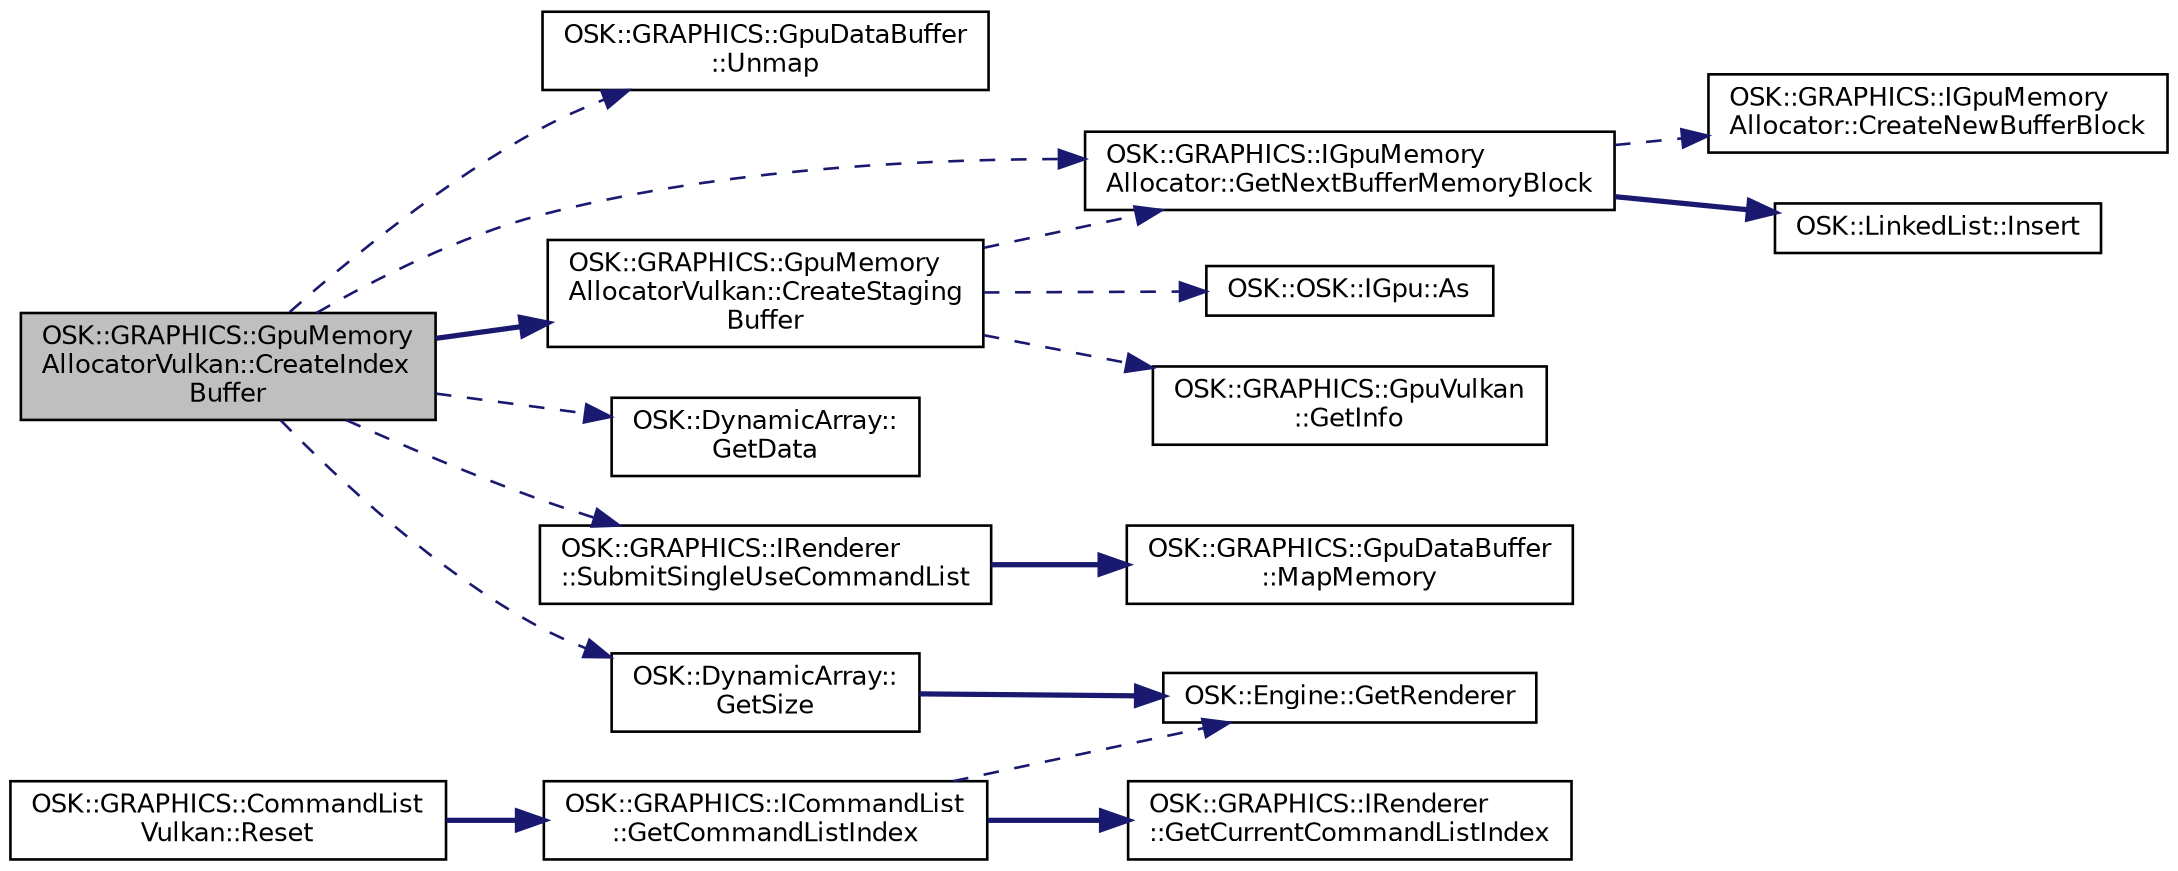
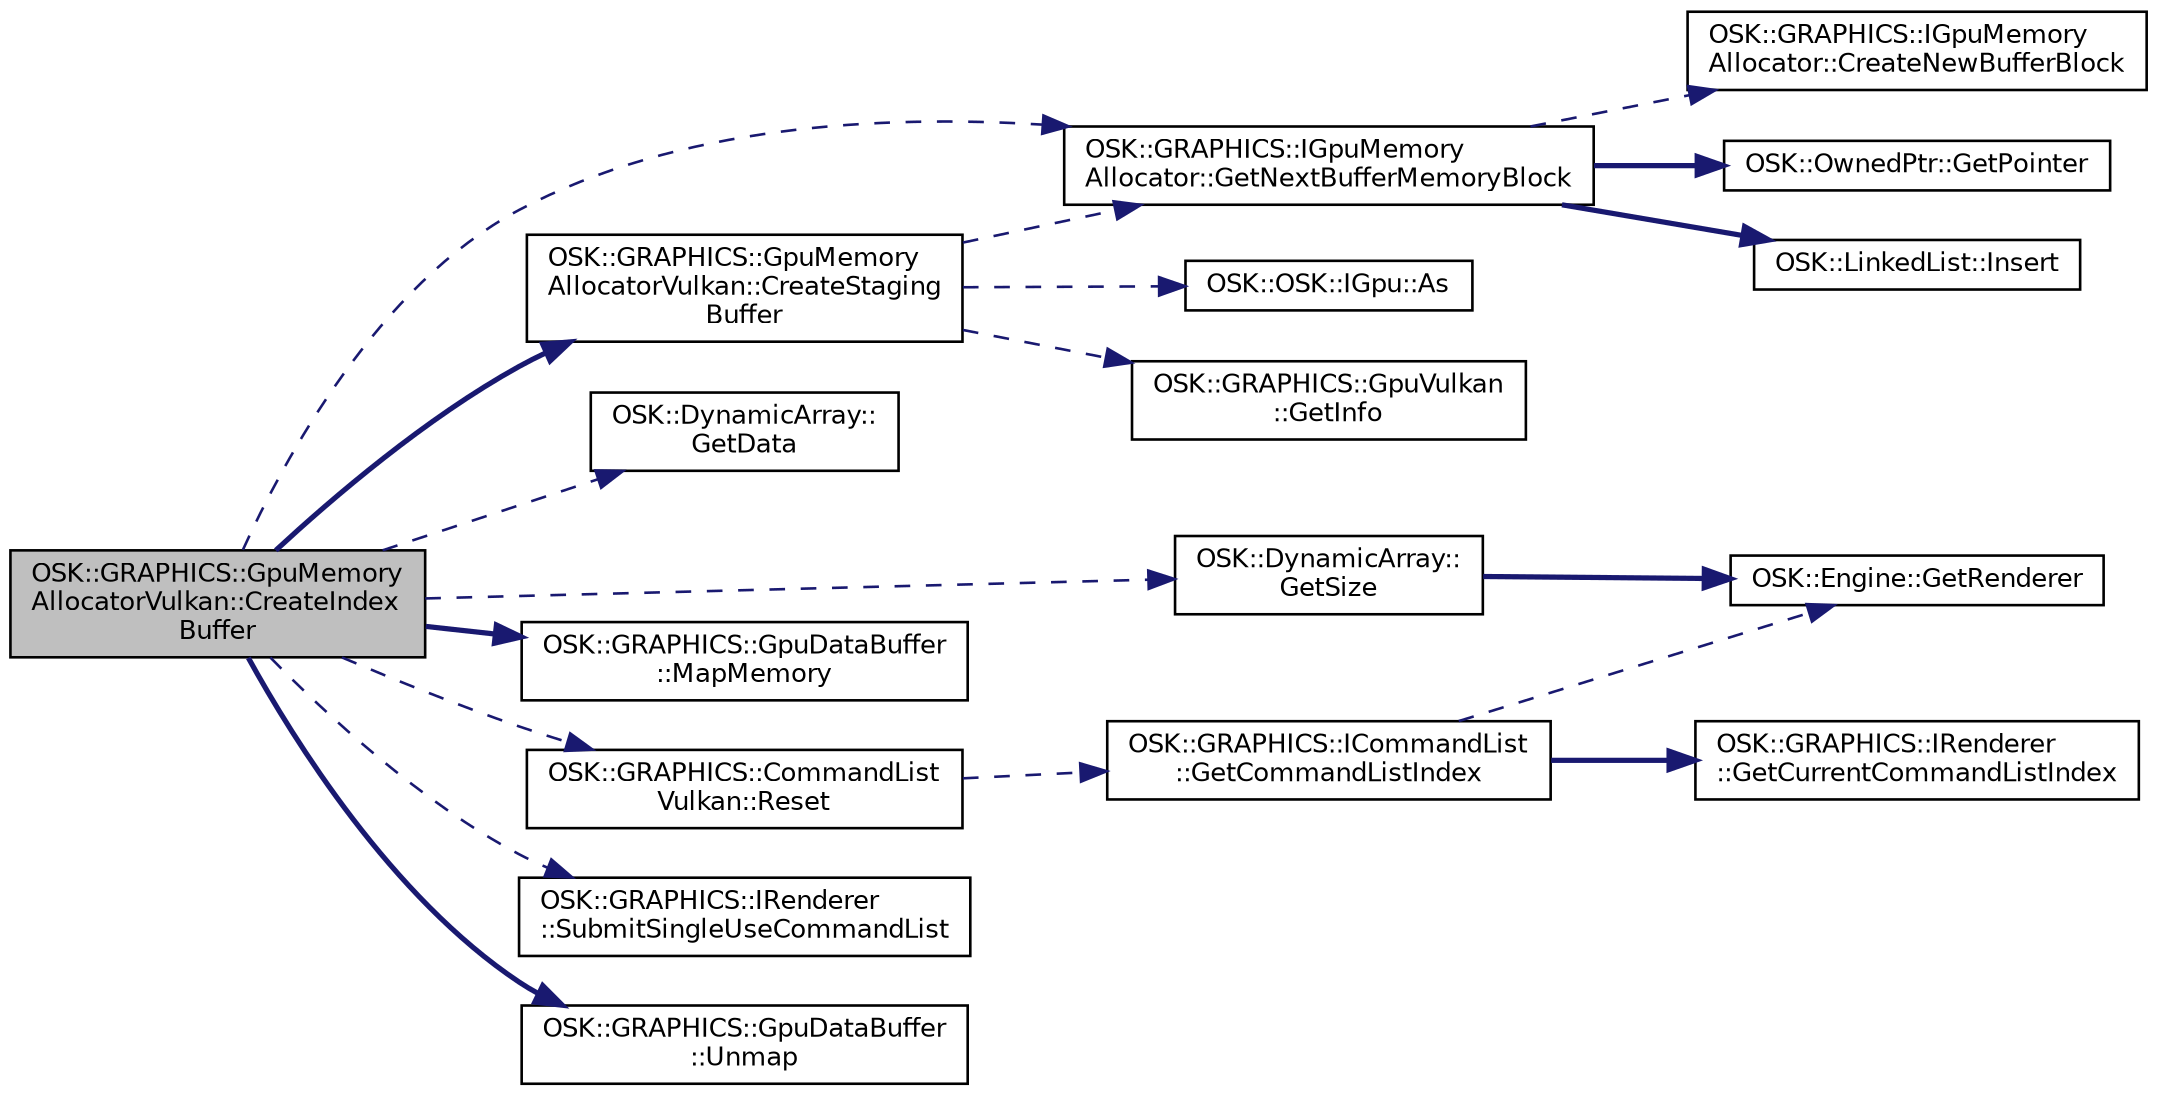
  digraph {
    rankdir=LR
    node [color=black fillcolor=white fontname=Helvetica fontsize=10 shape=record style=filled]
    edge [color=midnightblue fontname=Helvetica fontsize=10 labelfontname=Helvetica labelfontsize=10 style=dashed]
    n1 [fillcolor=grey75 fontcolor=black height=0.2 label="OSK::GRAPHICS::GpuMemory\lAllocatorVulkan::CreateIndex\lBuffer" width=0.4]
    n2 [height=0.2 label="OSK::GRAPHICS::GpuMemory\lAllocatorVulkan::CreateStaging\lBuffer" width=0.4]
    n3 [height=0.2 label="OSK::GRAPHICS::IGpuMemory\lAllocator::GetNextBufferMemoryBlock" width=0.4]
    n4 [height=0.2 label="OSK::DynamicArray::\lGetData" width=0.4]
    n5 [height=0.2 label="OSK::DynamicArray::\lGetSize" width=0.4]
    n6 [height=0.2 label="OSK::GRAPHICS::GpuDataBuffer\l::MapMemory" width=0.4]
    n7 [height=0.2 label="OSK::GRAPHICS::CommandList\lVulkan::Reset" width=0.4]
    n8 [height=0.2 label="OSK::GRAPHICS::IRenderer\l::SubmitSingleUseCommandList" width=0.4]
    n9 [height=0.2 label="OSK::GRAPHICS::GpuDataBuffer\l::Unmap" width=0.4]
    n10 [height=0.2 label="OSK::OSK::IGpu::As" width=0.4]
    n11 [height=0.2 label="OSK::GRAPHICS::GpuVulkan\l::GetInfo" width=0.4]
    n12 [height=0.2 label="OSK::GRAPHICS::IGpuMemory\lAllocator::CreateNewBufferBlock" width=0.4]
+   n13 [height=0.2 label="OSK::OwnedPtr::GetPointer" width=0.4]
    n14 [height=0.2 label="OSK::LinkedList::Insert" width=0.4]
    n15 [height=0.2 label="OSK::Engine::GetRenderer" width=0.4]
    n16 [height=0.2 label="OSK::GRAPHICS::ICommandList\l::GetCommandListIndex" width=0.4]
    n17 [height=0.2 label="OSK::GRAPHICS::IRenderer\l::GetCurrentCommandListIndex" width=0.4]
    n1 -> n2 [style=bold]
    n1 -> n3
    n1 -> n4
    n1 -> n5
-   n8 -> n6 [style=bold]
+   n1 -> n6 [style=bold]
+   n1 -> n7
    n1 -> n8
-   n1 -> n9
+   n1 -> n9 [style=bold]
    n2 -> n3
    n2 -> n10
    n2 -> n11
    n3 -> n12
+   n3 -> n13 [style=bold]
    n3 -> n14 [style=bold]
    n5 -> n15 [style=bold]
-   n7 -> n16 [style=bold]
+   n7 -> n16
    n16 -> n15
    n16 -> n17 [style=bold]
  }
